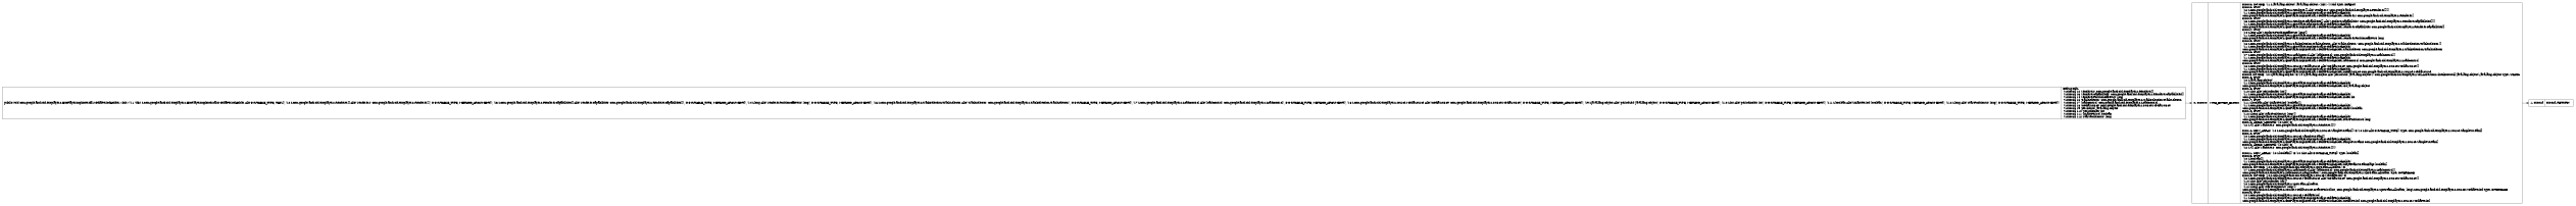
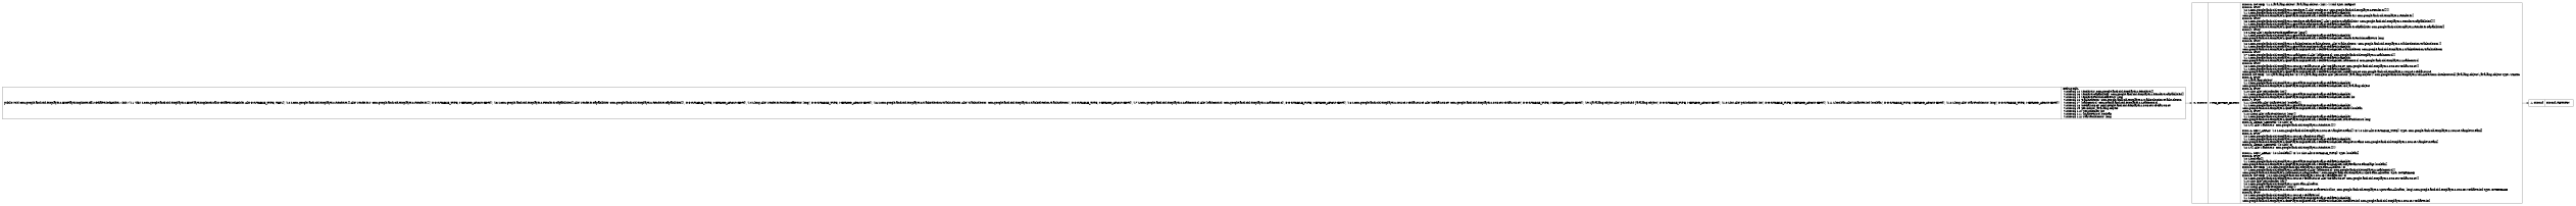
  digraph {
    rankdir=LR
    node [shape=record]
-   n1 [label="{0\:\ 0x0000|MTH_ENTER_BLOCK\l|0x0000: INVOKE  (r1 I:java.lang.Object) java.lang.Object.\<init\>():void type: DIRECT \l0x0003: IPUT  \l  (r2 I:com.google.android.exoplayer2.Renderer[] A[D('renderers' com.google.android.exoplayer2.Renderer[])])\l  (r1 I:com.google.android.exoplayer2.ExoPlayerImplInternal$MediaPeriodHolder)\l com.google.android.exoplayer2.ExoPlayerImplInternal.MediaPeriodHolder.renderers com.google.android.exoplayer2.Renderer[] \l0x0005: IPUT  \l  (r3 I:com.google.android.exoplayer2.RendererCapabilities[] A[D('rendererCapabilities' com.google.android.exoplayer2.RendererCapabilities[])])\l  (r1 I:com.google.android.exoplayer2.ExoPlayerImplInternal$MediaPeriodHolder)\l com.google.android.exoplayer2.ExoPlayerImplInternal.MediaPeriodHolder.rendererCapabilities com.google.android.exoplayer2.RendererCapabilities[] \l0x0007: IPUT  \l  (r4 I:long A[D('rendererPositionOffsetUs' long)])\l  (r1 I:com.google.android.exoplayer2.ExoPlayerImplInternal$MediaPeriodHolder)\l com.google.android.exoplayer2.ExoPlayerImplInternal.MediaPeriodHolder.rendererPositionOffsetUs long \l0x0009: IPUT  \l  (r6 I:com.google.android.exoplayer2.trackselection.TrackSelector A[D('trackSelector' com.google.android.exoplayer2.trackselection.TrackSelector)])\l  (r1 I:com.google.android.exoplayer2.ExoPlayerImplInternal$MediaPeriodHolder)\l com.google.android.exoplayer2.ExoPlayerImplInternal.MediaPeriodHolder.trackSelector com.google.android.exoplayer2.trackselection.TrackSelector \l0x000b: IPUT  \l  (r7 I:com.google.android.exoplayer2.LoadControl A[D('loadControl' com.google.android.exoplayer2.LoadControl)])\l  (r1 I:com.google.android.exoplayer2.ExoPlayerImplInternal$MediaPeriodHolder)\l com.google.android.exoplayer2.ExoPlayerImplInternal.MediaPeriodHolder.loadControl com.google.android.exoplayer2.LoadControl \l0x000d: IPUT  \l  (r8 I:com.google.android.exoplayer2.source.MediaSource A[D('mediaSource' com.google.android.exoplayer2.source.MediaSource)])\l  (r1 I:com.google.android.exoplayer2.ExoPlayerImplInternal$MediaPeriodHolder)\l com.google.android.exoplayer2.ExoPlayerImplInternal.MediaPeriodHolder.mediaSource com.google.android.exoplayer2.source.MediaSource \l0x000f: INVOKE  (r0 I:java.lang.Object) = (r9 I:java.lang.Object A[D('periodUid' java.lang.Object)]) com.google.android.exoplayer2.util.Assertions.checkNotNull(java.lang.Object):java.lang.Object type: STATIC \l0x0013: IPUT  \l  (r0 I:java.lang.Object)\l  (r1 I:com.google.android.exoplayer2.ExoPlayerImplInternal$MediaPeriodHolder)\l com.google.android.exoplayer2.ExoPlayerImplInternal.MediaPeriodHolder.uid java.lang.Object \l0x0015: IPUT  \l  (r10 I:int A[D('periodIndex' int)])\l  (r1 I:com.google.android.exoplayer2.ExoPlayerImplInternal$MediaPeriodHolder)\l com.google.android.exoplayer2.ExoPlayerImplInternal.MediaPeriodHolder.index int \l0x0017: IPUT  \l  (r11 I:boolean A[D('isLastPeriod' boolean)])\l  (r1 I:com.google.android.exoplayer2.ExoPlayerImplInternal$MediaPeriodHolder)\l com.google.android.exoplayer2.ExoPlayerImplInternal.MediaPeriodHolder.isLast boolean \l0x0019: IPUT  \l  (r12 I:long A[D('startPositionUs' long)])\l  (r1 I:com.google.android.exoplayer2.ExoPlayerImplInternal$MediaPeriodHolder)\l com.google.android.exoplayer2.ExoPlayerImplInternal.MediaPeriodHolder.startPositionUs long \l0x001b: ARRAY_LENGTH  (r0 I:int) = \l  (r2 I:?[] A[D('renderers' com.google.android.exoplayer2.Renderer[])])\l \l0x001c: NEW_ARRAY  (r0 I:com.google.android.exoplayer2.source.SampleStream[]) = (r0 I:int A[IMMUTABLE_TYPE]) type: com.google.android.exoplayer2.source.SampleStream[] \l0x001e: IPUT  \l  (r0 I:com.google.android.exoplayer2.source.SampleStream[])\l  (r1 I:com.google.android.exoplayer2.ExoPlayerImplInternal$MediaPeriodHolder)\l com.google.android.exoplayer2.ExoPlayerImplInternal.MediaPeriodHolder.sampleStreams com.google.android.exoplayer2.source.SampleStream[] \l0x0020: ARRAY_LENGTH  (r0 I:int) = \l  (r2 I:?[] A[D('renderers' com.google.android.exoplayer2.Renderer[])])\l \l0x0021: NEW_ARRAY  (r0 I:boolean[]) = (r0 I:int A[IMMUTABLE_TYPE]) type: boolean[] \l0x0023: IPUT  \l  (r0 I:boolean[])\l  (r1 I:com.google.android.exoplayer2.ExoPlayerImplInternal$MediaPeriodHolder)\l com.google.android.exoplayer2.ExoPlayerImplInternal.MediaPeriodHolder.mayRetainStreamFlags boolean[] \l0x0025: INVOKE  (r0 I:com.google.android.exoplayer2.upstream.Allocator) = \l  (r7 I:com.google.android.exoplayer2.LoadControl A[D('loadControl' com.google.android.exoplayer2.LoadControl)])\l com.google.android.exoplayer2.LoadControl.getAllocator():com.google.android.exoplayer2.upstream.Allocator type: INTERFACE \l0x0029: INVOKE  (r0 I:com.google.android.exoplayer2.source.MediaPeriod) = \l  (r8 I:com.google.android.exoplayer2.source.MediaSource A[D('mediaSource' com.google.android.exoplayer2.source.MediaSource)])\l  (r10 I:int A[D('periodIndex' int)])\l  (r0 I:com.google.android.exoplayer2.upstream.Allocator)\l  (r12 I:long A[D('startPositionUs' long)])\l com.google.android.exoplayer2.source.MediaSource.createPeriod(int, com.google.android.exoplayer2.upstream.Allocator, long):com.google.android.exoplayer2.source.MediaPeriod type: INTERFACE \l0x002d: IPUT  \l  (r0 I:com.google.android.exoplayer2.source.MediaPeriod)\l  (r1 I:com.google.android.exoplayer2.ExoPlayerImplInternal$MediaPeriodHolder)\l com.google.android.exoplayer2.ExoPlayerImplInternal.MediaPeriodHolder.mediaPeriod com.google.android.exoplayer2.source.MediaPeriod \l}"]
+   n1 [label="{0\:\ 0x0000|MTH_ENTER_BLOCK\l|0x0000: INVOKE  (r1 I:java.lang.Object) java.lang.Object.\<init\>():void type: DIRECT \l0x0003: IPUT  \l  (r2 I:com.google.android.exoplayer2.Renderer[] A[D('renderers' com.google.android.exoplayer2.Renderer[])])\l  (r1 I:com.google.android.exoplayer2.ExoPlayerImplInternal$MediaPeriodHolder)\l com.google.android.exoplayer2.ExoPlayerImplInternal.MediaPeriodHolder.renderers com.google.android.exoplayer2.Renderer[] \l0x0005: IPUT  \l  (r3 I:com.google.android.exoplayer2.RendererCapabilities[] A[D('rendererCapabilities' com.google.android.exoplayer2.RendererCapabilities[])])\l  (r1 I:com.google.android.exoplayer2.ExoPlayerImplInternal$MediaPeriodHolder)\l com.google.android.exoplayer2.ExoPlayerImplInternal.MediaPeriodHolder.rendererCapabilities com.google.android.exoplayer2.RendererCapabilities[] \l0x0007: IPUT  \l  (r4 I:long A[D('rendererPositionOffsetUs' long)])\l  (r1 I:com.google.android.exoplayer2.ExoPlayerImplInternal$MediaPeriodHolder)\l com.google.android.exoplayer2.ExoPlayerImplInternal.MediaPeriodHolder.rendererPositionOffsetUs long \l0x0009: IPUT  \l  (r6 I:com.google.android.exoplayer2.trackselection.TrackSelector A[D('trackSelector' com.google.android.exoplayer2.trackselection.TrackSelector)])\l  (r1 I:com.google.android.exoplayer2.ExoPlayerImplInternal$MediaPeriodHolder)\l com.google.android.exoplayer2.ExoPlayerImplInternal.MediaPeriodHolder.trackSelector com.google.android.exoplayer2.trackselection.TrackSelector \l0x000b: IPUT  \l  (r7 I:com.google.android.exoplayer2.LoadControl A[D('loadControl' com.google.android.exoplayer2.LoadControl)])\l  (r1 I:com.google.android.exoplayer2.ExoPlayerImplInternal$MediaPeriodHolder)\l com.google.android.exoplayer2.ExoPlayerImplInternal.MediaPeriodHolder.loadControl com.google.android.exoplayer2.LoadControl \l0x000d: IPUT  \l  (r8 I:com.google.android.exoplayer2.source.MediaSource A[D('mediaSource' com.google.android.exoplayer2.source.MediaSource)])\l  (r1 I:com.google.android.exoplayer2.ExoPlayerImplInternal$MediaPeriodHolder)\l com.google.android.exoplayer2.ExoPlayerImplInternal.MediaPeriodHolder.mediaSource com.google.android.exoplayer2.source.MediaSource \l0x000f: INVOKE  (r0 I:java.lang.Object) = (r9 I:java.lang.Object A[D('periodUid' java.lang.Object)]) com.google.android.exoplayer2.util.Assertions.checkNotNull(java.lang.Object):java.lang.Object type: STATIC \l0x0013: IPUT  \l  (r0 I:java.lang.Object)\l  (r1 I:com.google.android.exoplayer2.ExoPlayerImplInternal$MediaPeriodHolder)\l com.google.android.exoplayer2.ExoPlayerImplInternal.MediaPeriodHolder.uid java.lang.Object \l0x0015: IPUT  \l  (r10 I:int A[D('periodIndex' int)])\l  (r1 I:com.google.android.exoplayer2.ExoPlayerImplInternal$MediaPeriodHolder)\l com.google.android.exoplayer2.ExoPlayerImplInternal.MediaPeriodHolder.index int \l0x0017: IPUT  \l  (r11 I:boolean A[D('isLastPeriod' boolean)])\l  (r1 I:com.google.android.exoplayer2.ExoPlayerImplInternal$MediaPeriodHolder)\l com.google.android.exoplayer2.ExoPlayerImplInternal.MediaPeriodHolder.isLast boolean \l1x0019: IPUT  \l  (r12 I:long A[D('startPositionUs' long)])\l  (r1 I:com.google.android.exoplayer2.ExoPlayerImplInternal$MediaPeriodHolder)\l com.google.android.exoplayer2.ExoPlayerImplInternal.MediaPeriodHolder.startPositionUs long \l0x001b: ARRAY_LENGTH  (r0 I:int) = \l  (r2 I:?[] A[D('renderers' com.google.android.exoplayer2.Renderer[])])\l \l0x001c: NEW_ARRAY  (r0 I:com.google.android.exoplayer2.source.SampleStream[]) = (r0 I:int A[IMMUTABLE_TYPE]) type: com.google.android.exoplayer2.source.SampleStream[] \l0x001e: IPUT  \l  (r0 I:com.google.android.exoplayer2.source.SampleStream[])\l  (r1 I:com.google.android.exoplayer2.ExoPlayerImplInternal$MediaPeriodHolder)\l com.google.android.exoplayer2.ExoPlayerImplInternal.MediaPeriodHolder.sampleStreams com.google.android.exoplayer2.source.SampleStream[] \l0x0020: ARRAY_LENGTH  (r0 I:int) = \l  (r2 I:?[] A[D('renderers' com.google.android.exoplayer2.Renderer[])])\l \l0x0021: NEW_ARRAY  (r0 I:boolean[]) = (r0 I:int A[IMMUTABLE_TYPE]) type: boolean[] \l0x0023: IPUT  \l  (r0 I:boolean[])\l  (r1 I:com.google.android.exoplayer2.ExoPlayerImplInternal$MediaPeriodHolder)\l com.google.android.exoplayer2.ExoPlayerImplInternal.MediaPeriodHolder.mayRetainStreamFlags boolean[] \l0x0025: INVOKE  (r0 I:com.google.android.exoplayer2.upstream.Allocator) = \l  (r7 I:com.google.android.exoplayer2.LoadControl A[D('loadControl' com.google.android.exoplayer2.LoadControl)])\l com.google.android.exoplayer2.LoadControl.getAllocator():com.google.android.exoplayer2.upstream.Allocator type: INTERFACE \l0x0029: INVOKE  (r0 I:com.google.android.exoplayer2.source.MediaPeriod) = \l  (r8 I:com.google.android.exoplayer2.source.MediaSource A[D('mediaSource' com.google.android.exoplayer2.source.MediaSource)])\l  (r10 I:int A[D('periodIndex' int)])\l  (r0 I:com.google.android.exoplayer2.upstream.Allocator)\l  (r12 I:long A[D('startPositionUs' long)])\l com.google.android.exoplayer2.source.MediaSource.createPeriod(int, com.google.android.exoplayer2.upstream.Allocator, long):com.google.android.exoplayer2.source.MediaPeriod type: INTERFACE \l0x002d: IPUT  \l  (r0 I:com.google.android.exoplayer2.source.MediaPeriod)\l  (r1 I:com.google.android.exoplayer2.ExoPlayerImplInternal$MediaPeriodHolder)\l com.google.android.exoplayer2.ExoPlayerImplInternal.MediaPeriodHolder.mediaPeriod com.google.android.exoplayer2.source.MediaPeriod \l}"]
    n2 [label="{1\:\ 0x002f|0x002f: RETURN   \l}"]
    n3 [label="{public void com.google.android.exoplayer2.ExoPlayerImplInternal.MediaPeriodHolder.\<init\>((r1 'this' I:com.google.android.exoplayer2.ExoPlayerImplInternal$MediaPeriodHolder A[IMMUTABLE_TYPE, THIS]), (r2 I:com.google.android.exoplayer2.Renderer[] A[D('renderers' com.google.android.exoplayer2.Renderer[]), IMMUTABLE_TYPE, METHOD_ARGUMENT]), (r3 I:com.google.android.exoplayer2.RendererCapabilities[] A[D('rendererCapabilities' com.google.android.exoplayer2.RendererCapabilities[]), IMMUTABLE_TYPE, METHOD_ARGUMENT]), (r4 I:long A[D('rendererPositionOffsetUs' long), IMMUTABLE_TYPE, METHOD_ARGUMENT]), (r6 I:com.google.android.exoplayer2.trackselection.TrackSelector A[D('trackSelector' com.google.android.exoplayer2.trackselection.TrackSelector), IMMUTABLE_TYPE, METHOD_ARGUMENT]), (r7 I:com.google.android.exoplayer2.LoadControl A[D('loadControl' com.google.android.exoplayer2.LoadControl), IMMUTABLE_TYPE, METHOD_ARGUMENT]), (r8 I:com.google.android.exoplayer2.source.MediaSource A[D('mediaSource' com.google.android.exoplayer2.source.MediaSource), IMMUTABLE_TYPE, METHOD_ARGUMENT]), (r9 I:java.lang.Object A[D('periodUid' java.lang.Object), IMMUTABLE_TYPE, METHOD_ARGUMENT]), (r10 I:int A[D('periodIndex' int), IMMUTABLE_TYPE, METHOD_ARGUMENT]), (r11 I:boolean A[D('isLastPeriod' boolean), IMMUTABLE_TYPE, METHOD_ARGUMENT]), (r12 I:long A[D('startPositionUs' long), IMMUTABLE_TYPE, METHOD_ARGUMENT]))  | Debug Info:\l  ?\-0x002f: r2 'renderers' com.google.android.exoplayer2.Renderer[]\l  ?\-0x002f: r3 'rendererCapabilities' com.google.android.exoplayer2.RendererCapabilities[]\l  ?\-0x002f: r4 'rendererPositionOffsetUs' long\l  ?\-0x002f: r6 'trackSelector' com.google.android.exoplayer2.trackselection.TrackSelector\l  ?\-0x002f: r7 'loadControl' com.google.android.exoplayer2.LoadControl\l  ?\-0x002f: r8 'mediaSource' com.google.android.exoplayer2.source.MediaSource\l  ?\-0x002f: r9 'periodUid' java.lang.Object\l  ?\-0x002f: r10 'periodIndex' int\l  ?\-0x002f: r11 'isLastPeriod' boolean\l  ?\-0x002f: r12 'startPositionUs' long\l}"]
    n1 -> n2
    n3 -> n1
  }
